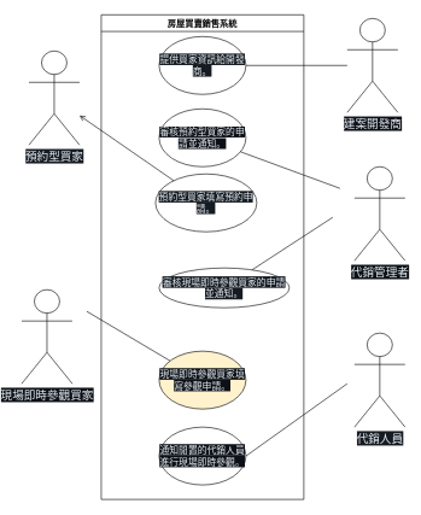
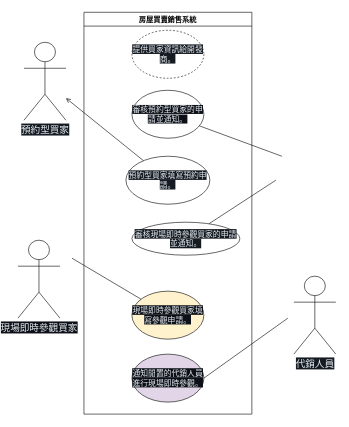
  <mxCell id="0" />
  <mxCell id="1" parent="0" />
  <mxCell id="2" value="&lt;span style=&quot;color: rgb(230, 237, 243); font-family: -apple-system, BlinkMacSystemFont, &amp;quot;Segoe UI&amp;quot;, &amp;quot;Noto Sans&amp;quot;, Helvetica, Arial, sans-serif, &amp;quot;Apple Color Emoji&amp;quot;, &amp;quot;Segoe UI Emoji&amp;quot;; font-size: 16px; text-align: start; background-color: rgb(22, 27, 34);&quot;&gt;預約型買家&lt;/span&gt;" style="shape=umlActor;verticalLabelPosition=bottom;verticalAlign=top;html=1;outlineConnect=0;" vertex="1" parent="1"><mxGeometry x="30" y="70" width="70" height="130" as="geometry" /></mxCell>
  <mxCell id="3" value="&lt;span style=&quot;color: rgb(230, 237, 243); font-family: -apple-system, BlinkMacSystemFont, &amp;quot;Segoe UI&amp;quot;, &amp;quot;Noto Sans&amp;quot;, Helvetica, Arial, sans-serif, &amp;quot;Apple Color Emoji&amp;quot;, &amp;quot;Segoe UI Emoji&amp;quot;; font-size: 16px; text-align: start; background-color: rgb(13, 17, 23);&quot;&gt;現場即時參觀買家&lt;/span&gt;" style="shape=umlActor;verticalLabelPosition=bottom;verticalAlign=top;html=1;outlineConnect=0;" vertex="1" parent="1"><mxGeometry x="20" y="400" width="70" height="130" as="geometry" /></mxCell>
- <mxCell id="4" value="&lt;span style=&quot;color: rgb(230, 237, 243); font-family: -apple-system, BlinkMacSystemFont, &amp;quot;Segoe UI&amp;quot;, &amp;quot;Noto Sans&amp;quot;, Helvetica, Arial, sans-serif, &amp;quot;Apple Color Emoji&amp;quot;, &amp;quot;Segoe UI Emoji&amp;quot;; font-size: 16px; text-align: start; background-color: rgb(13, 17, 23);&quot;&gt;代銷管理者&lt;/span&gt;" style="shape=umlActor;verticalLabelPosition=bottom;verticalAlign=top;html=1;outlineConnect=0;" vertex="1" parent="1"><mxGeometry x="480" y="230" width="70" height="130" as="geometry" /></mxCell>
- <mxCell id="5" value="&lt;div style=&quot;text-align: start;&quot;&gt;&lt;span style=&quot;color: rgb(230, 237, 243); font-family: -apple-system, BlinkMacSystemFont, &amp;quot;Segoe UI&amp;quot;, &amp;quot;Noto Sans&amp;quot;, Helvetica, Arial, sans-serif, &amp;quot;Apple Color Emoji&amp;quot;, &amp;quot;Segoe UI Emoji&amp;quot;; font-size: 16px; background-color: rgb(13, 17, 23);&quot;&gt;建案開發商&lt;/span&gt;&lt;br&gt;&lt;/div&gt;" style="shape=umlActor;verticalLabelPosition=bottom;verticalAlign=top;html=1;outlineConnect=0;" vertex="1" parent="1"><mxGeometry x="470" y="25" width="70" height="130" as="geometry" /></mxCell>
  <mxCell id="6" value="房屋買賣銷售系統" style="swimlane;whiteSpace=wrap;html=1;" vertex="1" parent="1"><mxGeometry x="130" y="20" width="280" height="670" as="geometry" /></mxCell>
- <mxCell id="7" value="&lt;span style=&quot;color: rgb(230, 237, 243); font-family: -apple-system, BlinkMacSystemFont, &amp;quot;Segoe UI&amp;quot;, &amp;quot;Noto Sans&amp;quot;, Helvetica, Arial, sans-serif, &amp;quot;Apple Color Emoji&amp;quot;, &amp;quot;Segoe UI Emoji&amp;quot;; font-size: 13px; text-align: start; background-color: rgb(22, 27, 34);&quot;&gt;預約型買家填寫預約申請。&lt;/span&gt;" style="ellipse;whiteSpace=wrap;html=1;" vertex="1" parent="6"><mxGeometry x="75" y="220" width="140" height="80" as="geometry" /></mxCell>
+ <mxCell id="7" value="&lt;span style=&quot;color: rgb(230, 237, 243); font-family: -apple-system, BlinkMacSystemFont, &amp;quot;Segoe UI&amp;quot;, &amp;quot;Noto Sans&amp;quot;, Helvetica, Arial, sans-serif, &amp;quot;Apple Color Emoji&amp;quot;, &amp;quot;Segoe UI Emoji&amp;quot;; font-size: 13px; text-align: start; background-color: rgb(22, 27, 34);&quot;&gt;預約型買家填寫預約申請。&lt;/span&gt;" style="ellipse;whiteSpace=wrap;html=1;" vertex="1" parent="6"><mxGeometry x="70" y="240" width="140" height="80" as="geometry" /></mxCell>
  <mxCell id="8" value="&lt;span style=&quot;color: rgb(230, 237, 243); font-family: -apple-system, BlinkMacSystemFont, &amp;quot;Segoe UI&amp;quot;, &amp;quot;Noto Sans&amp;quot;, Helvetica, Arial, sans-serif, &amp;quot;Apple Color Emoji&amp;quot;, &amp;quot;Segoe UI Emoji&amp;quot;; font-size: 13px; text-align: start; background-color: rgb(13, 17, 23);&quot;&gt;現場即時參觀買家填寫參觀申請。&lt;/span&gt;" style="ellipse;whiteSpace=wrap;html=1;fillColor=#fff2cc;" vertex="1" parent="6"><mxGeometry x="80" y="465" width="120" height="80" as="geometry" /></mxCell>
  <mxCell id="9" value="&lt;span style=&quot;color: rgb(230, 237, 243); font-family: -apple-system, BlinkMacSystemFont, &amp;quot;Segoe UI&amp;quot;, &amp;quot;Noto Sans&amp;quot;, Helvetica, Arial, sans-serif, &amp;quot;Apple Color Emoji&amp;quot;, &amp;quot;Segoe UI Emoji&amp;quot;; text-align: start; background-color: rgb(13, 17, 23);&quot;&gt;&lt;font style=&quot;font-size: 13px;&quot;&gt;審核預約型買家的申請並通知。&lt;/font&gt;&lt;/span&gt;" style="ellipse;whiteSpace=wrap;html=1;" vertex="1" parent="6"><mxGeometry x="80" y="130" width="120" height="80" as="geometry" /></mxCell>
  <mxCell id="10" value="&lt;span style=&quot;color: rgb(230, 237, 243); font-family: -apple-system, BlinkMacSystemFont, &amp;quot;Segoe UI&amp;quot;, &amp;quot;Noto Sans&amp;quot;, Helvetica, Arial, sans-serif, &amp;quot;Apple Color Emoji&amp;quot;, &amp;quot;Segoe UI Emoji&amp;quot;; font-size: 13px; text-align: start; background-color: rgb(22, 27, 34);&quot;&gt;審核現場即時參觀買家的申請並通知。&lt;/span&gt;" style="ellipse;whiteSpace=wrap;html=1;" vertex="1" parent="6"><mxGeometry x="80" y="350" width="180" height="55" as="geometry" /></mxCell>
- <mxCell id="11" value="&lt;span style=&quot;color: rgb(230, 237, 243); font-family: -apple-system, BlinkMacSystemFont, &amp;quot;Segoe UI&amp;quot;, &amp;quot;Noto Sans&amp;quot;, Helvetica, Arial, sans-serif, &amp;quot;Apple Color Emoji&amp;quot;, &amp;quot;Segoe UI Emoji&amp;quot;; font-size: 13px; text-align: start; background-color: rgb(13, 17, 23);&quot;&gt;通知閒置的代銷人員進行現場即時參觀。&lt;/span&gt;" style="ellipse;whiteSpace=wrap;html=1;" vertex="1" parent="6"><mxGeometry x="80" y="570" width="120" height="80" as="geometry" /></mxCell>
- <mxCell id="12" value="&lt;span style=&quot;color: rgb(230, 237, 243); font-family: -apple-system, BlinkMacSystemFont, &amp;quot;Segoe UI&amp;quot;, &amp;quot;Noto Sans&amp;quot;, Helvetica, Arial, sans-serif, &amp;quot;Apple Color Emoji&amp;quot;, &amp;quot;Segoe UI Emoji&amp;quot;; font-size: 13px; text-align: start; background-color: rgb(22, 27, 34);&quot;&gt;提供買家資訊給開發商。&lt;/span&gt;" style="ellipse;whiteSpace=wrap;html=1;" vertex="1" parent="6"><mxGeometry x="80" y="30" width="120" height="80" as="geometry" /></mxCell>
+ <mxCell id="11" value="&lt;span style=&quot;color: rgb(230, 237, 243); font-family: -apple-system, BlinkMacSystemFont, &amp;quot;Segoe UI&amp;quot;, &amp;quot;Noto Sans&amp;quot;, Helvetica, Arial, sans-serif, &amp;quot;Apple Color Emoji&amp;quot;, &amp;quot;Segoe UI Emoji&amp;quot;; font-size: 13px; text-align: start; background-color: rgb(13, 17, 23);&quot;&gt;通知閒置的代銷人員進行現場即時參觀。&lt;/span&gt;" style="ellipse;whiteSpace=wrap;html=1;fillColor=#e1d5e7;" vertex="1" parent="6"><mxGeometry x="80" y="570" width="120" height="80" as="geometry" /></mxCell>
+ <mxCell id="12" value="&lt;span style=&quot;color: rgb(230, 237, 243); font-family: -apple-system, BlinkMacSystemFont, &amp;quot;Segoe UI&amp;quot;, &amp;quot;Noto Sans&amp;quot;, Helvetica, Arial, sans-serif, &amp;quot;Apple Color Emoji&amp;quot;, &amp;quot;Segoe UI Emoji&amp;quot;; font-size: 13px; text-align: start; background-color: rgb(22, 27, 34);&quot;&gt;提供買家資訊給開發商。&lt;/span&gt;" style="ellipse;whiteSpace=wrap;html=1;dashed=1;" vertex="1" parent="6"><mxGeometry x="80" y="30" width="120" height="80" as="geometry" /></mxCell>
  <mxCell id="13" style="edgeStyle=none;html=1;fontSize=13;endArrow=open;endFill=0;" edge="1" parent="1" source="7" target="2"><mxGeometry relative="1" as="geometry"><mxPoint x="110" y="140" as="targetPoint" /></mxGeometry></mxCell>
  <mxCell id="14" style="edgeStyle=none;html=1;fontSize=13;endArrow=none;endFill=0;" edge="1" parent="1" source="8"><mxGeometry relative="1" as="geometry"><mxPoint x="110" y="430" as="targetPoint" /></mxGeometry></mxCell>
  <mxCell id="15" style="edgeStyle=none;html=1;fontSize=13;endArrow=none;endFill=0;" edge="1" parent="1" source="9"><mxGeometry relative="1" as="geometry"><mxPoint x="460" y="260" as="targetPoint" /></mxGeometry></mxCell>
  <mxCell id="16" style="edgeStyle=none;html=1;fontSize=13;endArrow=none;endFill=0;" edge="1" parent="1" source="10"><mxGeometry relative="1" as="geometry"><mxPoint x="450" y="300" as="targetPoint" /></mxGeometry></mxCell>
  <mxCell id="17" style="edgeStyle=none;html=1;fontSize=13;endArrow=none;endFill=0;exitX=1;exitY=0.5;exitDx=0;exitDy=0;" edge="1" parent="1" source="11"><mxGeometry relative="1" as="geometry"><mxPoint x="470" y="530" as="targetPoint" /></mxGeometry></mxCell>
  <mxCell id="18" value="&lt;span style=&quot;color: rgb(230, 237, 243); font-family: -apple-system, BlinkMacSystemFont, &amp;quot;Segoe UI&amp;quot;, &amp;quot;Noto Sans&amp;quot;, Helvetica, Arial, sans-serif, &amp;quot;Apple Color Emoji&amp;quot;, &amp;quot;Segoe UI Emoji&amp;quot;; font-size: 16px; text-align: start; background-color: rgb(22, 27, 34);&quot;&gt;代銷人員&lt;/span&gt;" style="shape=umlActor;verticalLabelPosition=bottom;verticalAlign=top;html=1;outlineConnect=0;" vertex="1" parent="1"><mxGeometry x="480" y="460" width="70" height="130" as="geometry" /></mxCell>
- <mxCell id="19" style="edgeStyle=none;html=1;fontSize=13;endArrow=none;endFill=0;" edge="1" parent="1" source="12" target="5"><mxGeometry relative="1" as="geometry" /></mxCell>
